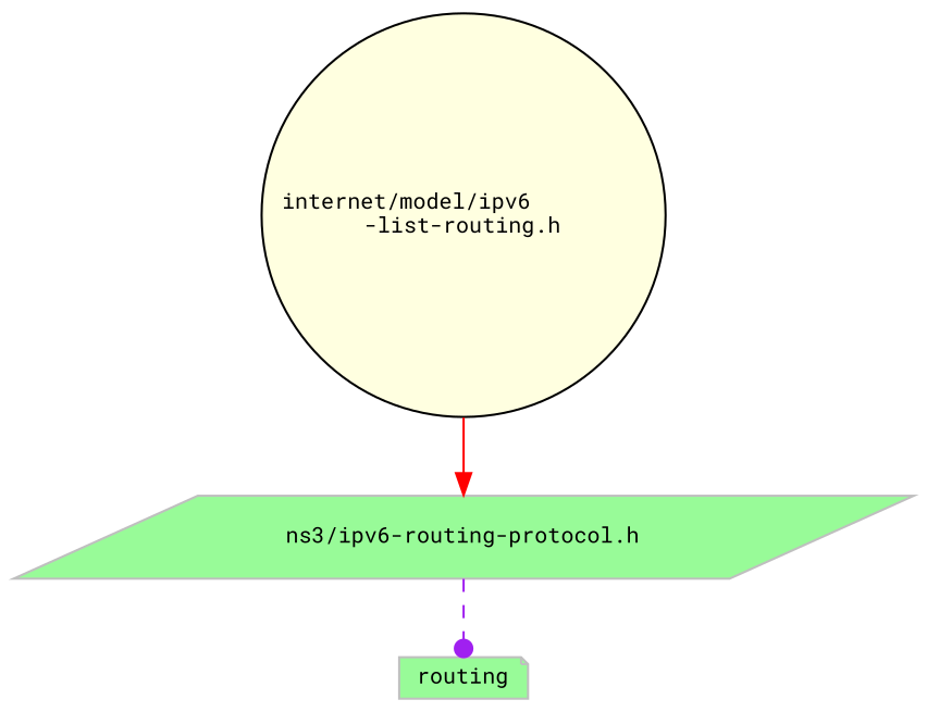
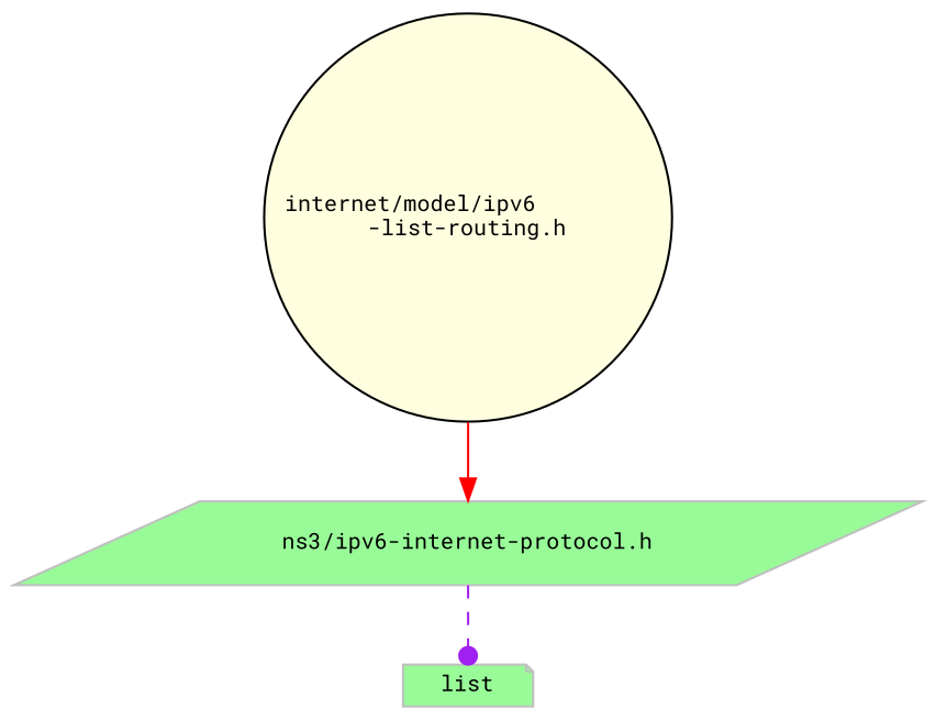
  digraph {
    fontname="Roboto Mono"
    node [color=grey75 fillcolor=palegreen fontname="Roboto Mono" fontsize=10 style=filled]
    edge [fontname="Roboto Mono" fontsize=10 labelfontname=Helvetica labelfontsize=10]
    n1 [color=black fillcolor=lightyellow fontcolor=black height=0.2 label="internet/model/ipv6\l-list-routing.h" shape=circle width=0.4]
-   n2 [height=0.2 label="ns3/ipv6-routing-protocol.h" shape=parallelogram width=0.4]
-   n3 [height=0.2 label=routing shape=note width=0.4]
+   n2 [height=0.2 label="ns3/ipv6-internet-protocol.h" shape=parallelogram width=0.4]
+   n3 [height=0.2 label=list shape=note width=0.4]
    n1 -> n2 [arrowhead=normal color=red style=solid]
    n2 -> n3 [arrowhead=dot color=purple style=dashed]
  }
